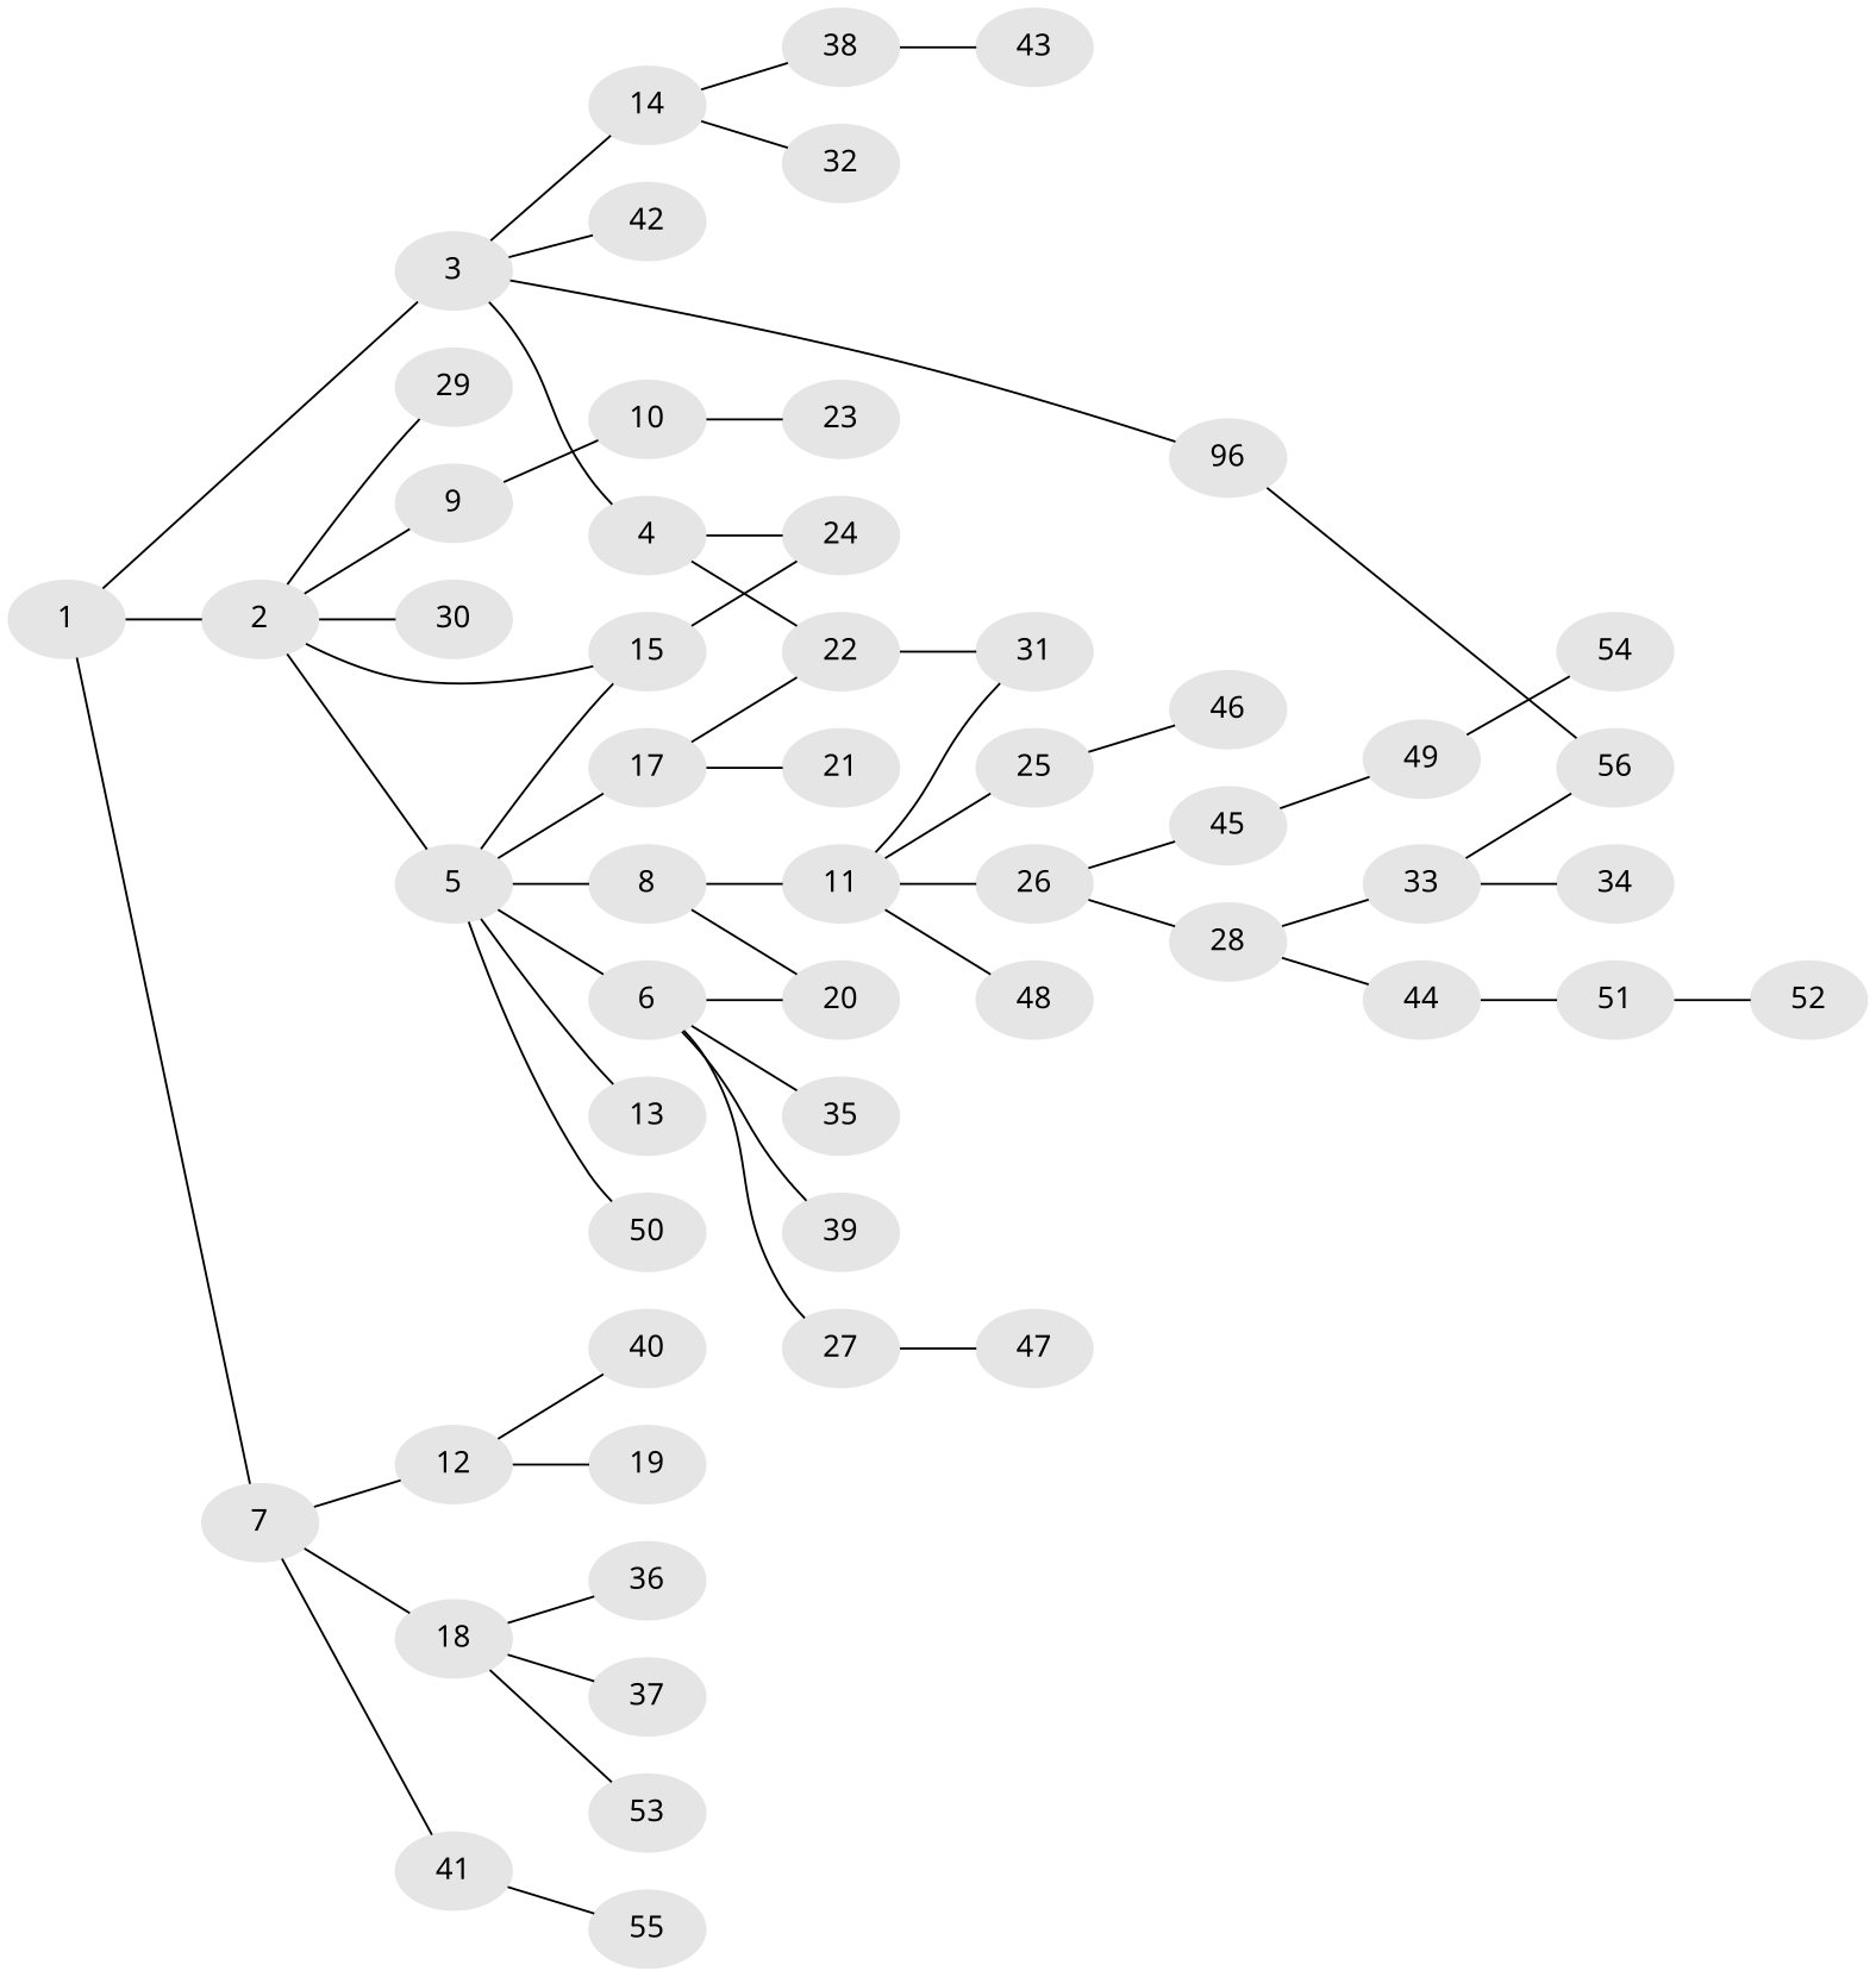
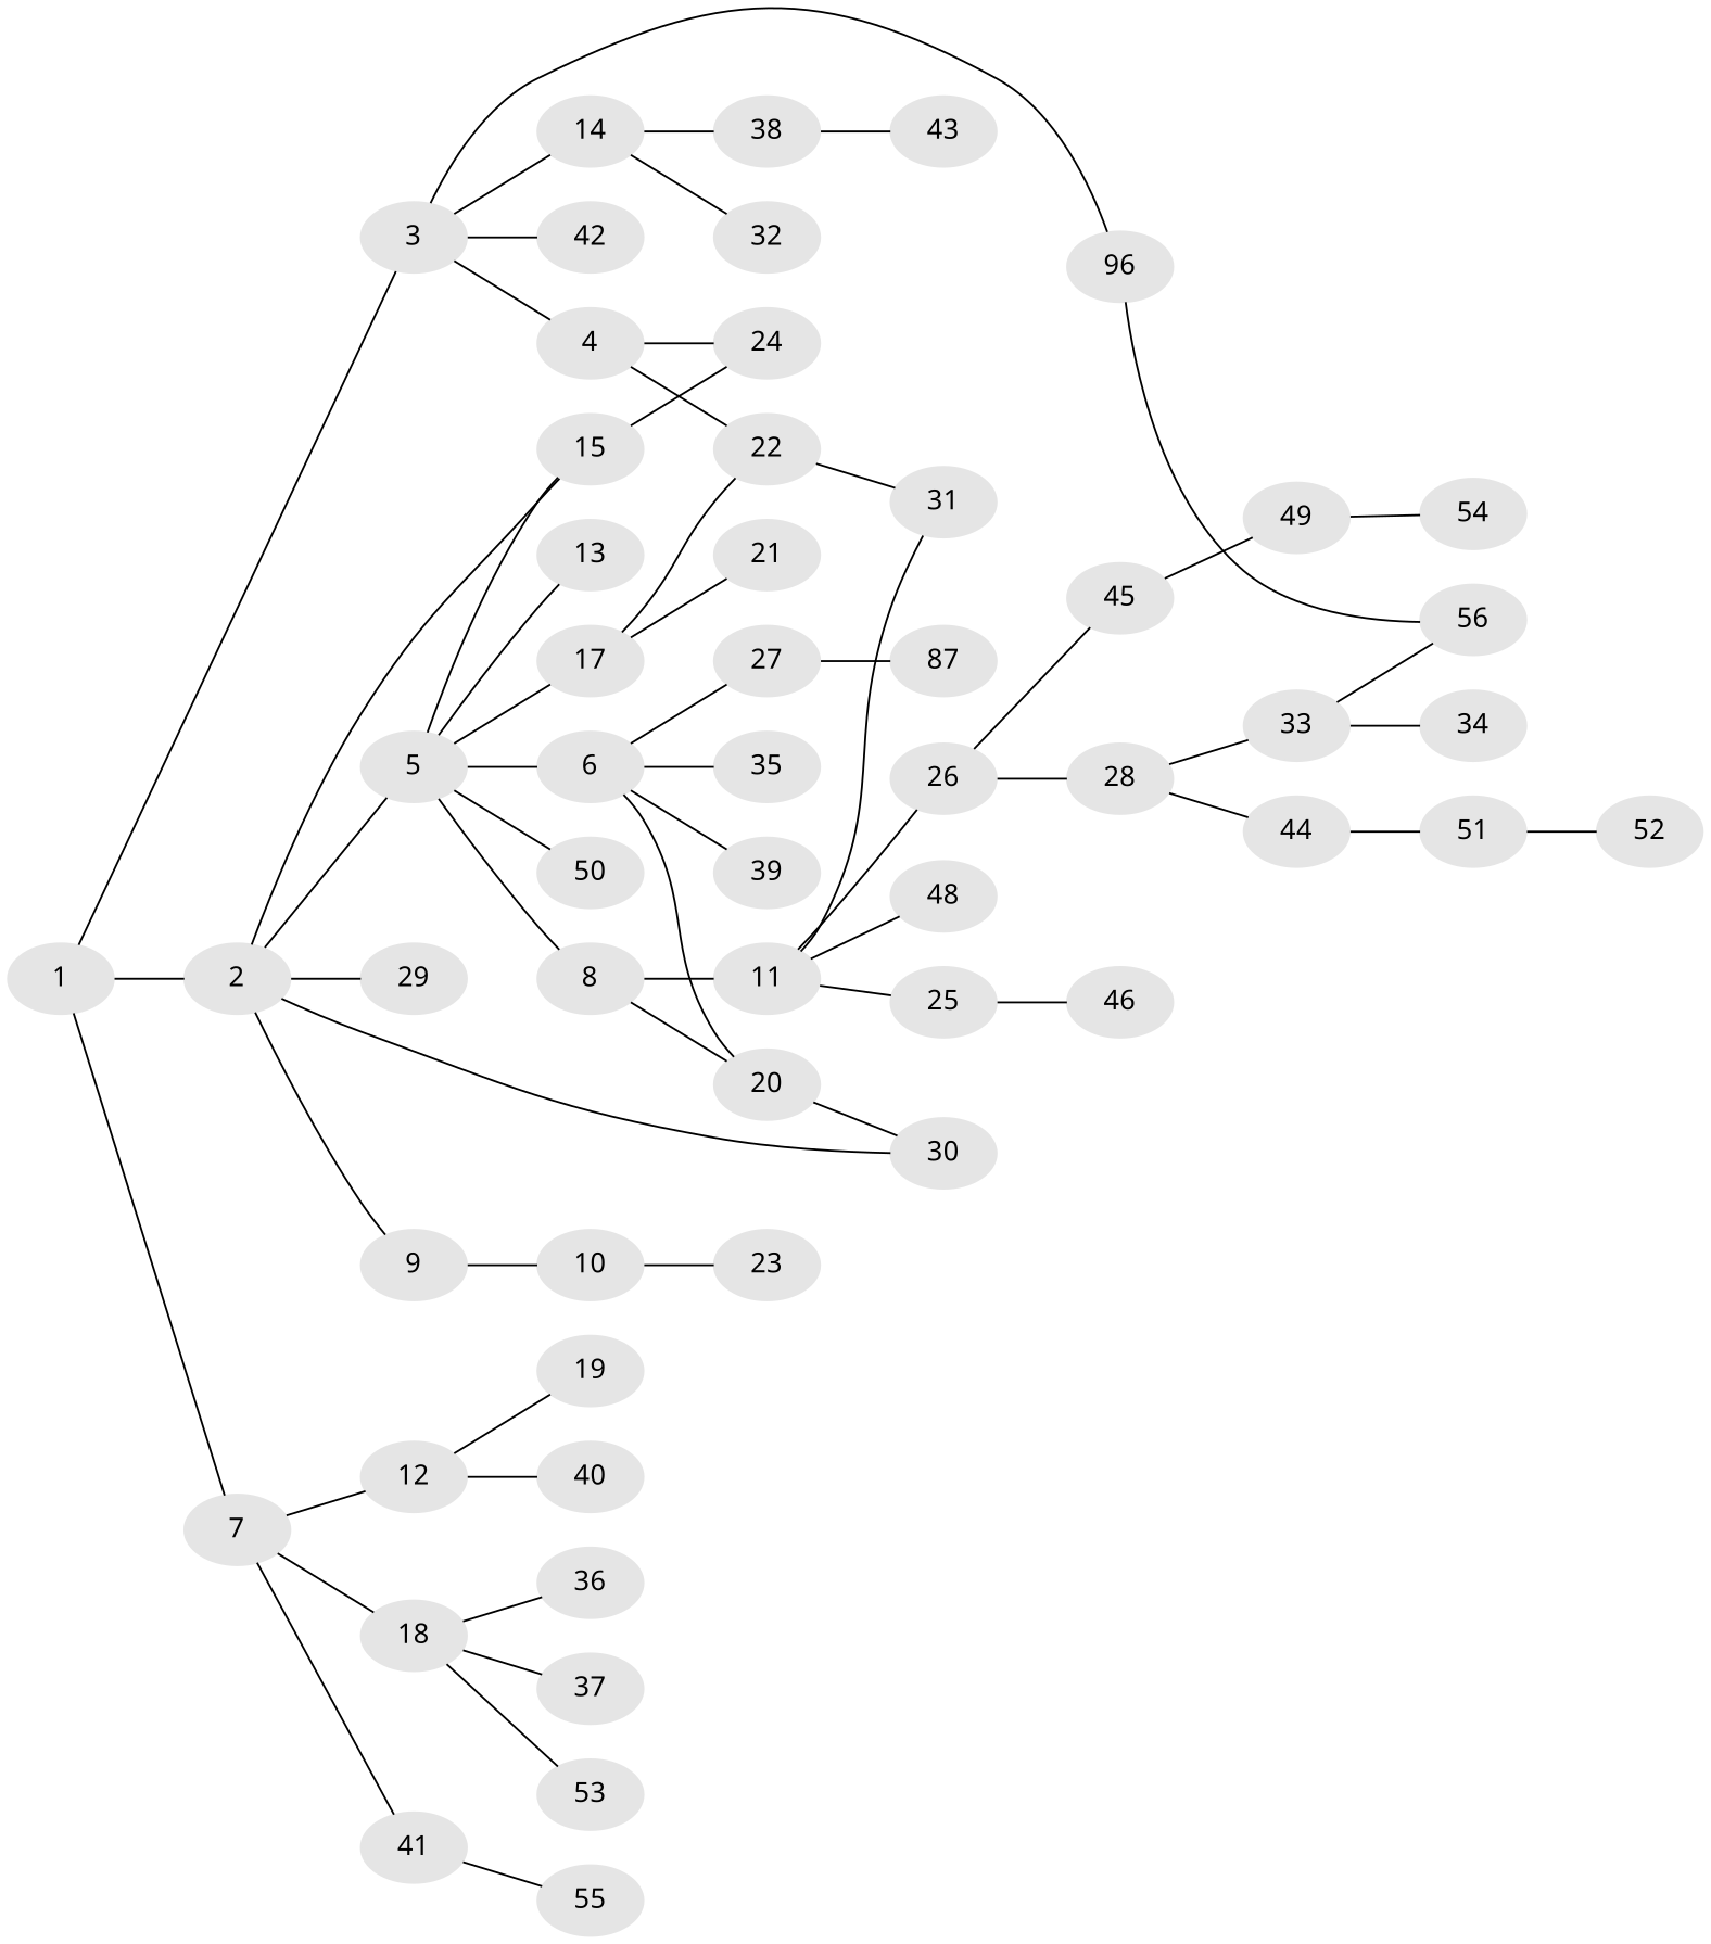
  graph {
    fontname="Noto Sans"
    rankdir=LR
    node [color=gray90 fontname="Noto Sans" style=filled]
    edge [fontname="Noto Sans"]
    1
    2
    3
    7
    5
    9
    15
    29
    30
    4
    14
    n12 [label=96]
    42
    12
    18
    41
    6
    8
    13
    17
    50
    10
    24
    22
    32
    38
    56
    31
    20
    27
    35
    39
    11
    21
-   47
+   47 [label=87]
    19
    40
    36
    37
    53
    55
    25
    26
    48
    23
    46
    28
    45
    43
    33
    44
    49
    34
    51
    52
    54
    1 -- 2
    1 -- 3
    1 -- 7
    2 -- 5
    2 -- 9
    2 -- 15
    2 -- 29
    2 -- 30
    3 -- 4
    3 -- 14
    3 -- n12
    3 -- 42
    7 -- 12
    7 -- 18
    7 -- 41
    5 -- 15
    5 -- 6
    5 -- 8
    5 -- 13
    5 -- 17
    5 -- 50
    9 -- 10
    15 -- 24
    4 -- 24
    4 -- 22
    14 -- 32
    14 -- 38
    n12 -- 56
    12 -- 19
    12 -- 40
    18 -- 36
    18 -- 37
    18 -- 53
    41 -- 55
    6 -- 20
    6 -- 27
    6 -- 35
    6 -- 39
    8 -- 20
    8 -- 11
    17 -- 22
    17 -- 21
    10 -- 23
    22 -- 31
    38 -- 43
+   20 -- 30
    27 -- 47
    11 -- 31
    11 -- 25
    11 -- 26
    11 -- 48
    25 -- 46
    26 -- 28
    26 -- 45
    28 -- 33
    28 -- 44
    45 -- 49
    33 -- 56
    33 -- 34
    44 -- 51
    49 -- 54
    51 -- 52
  }
